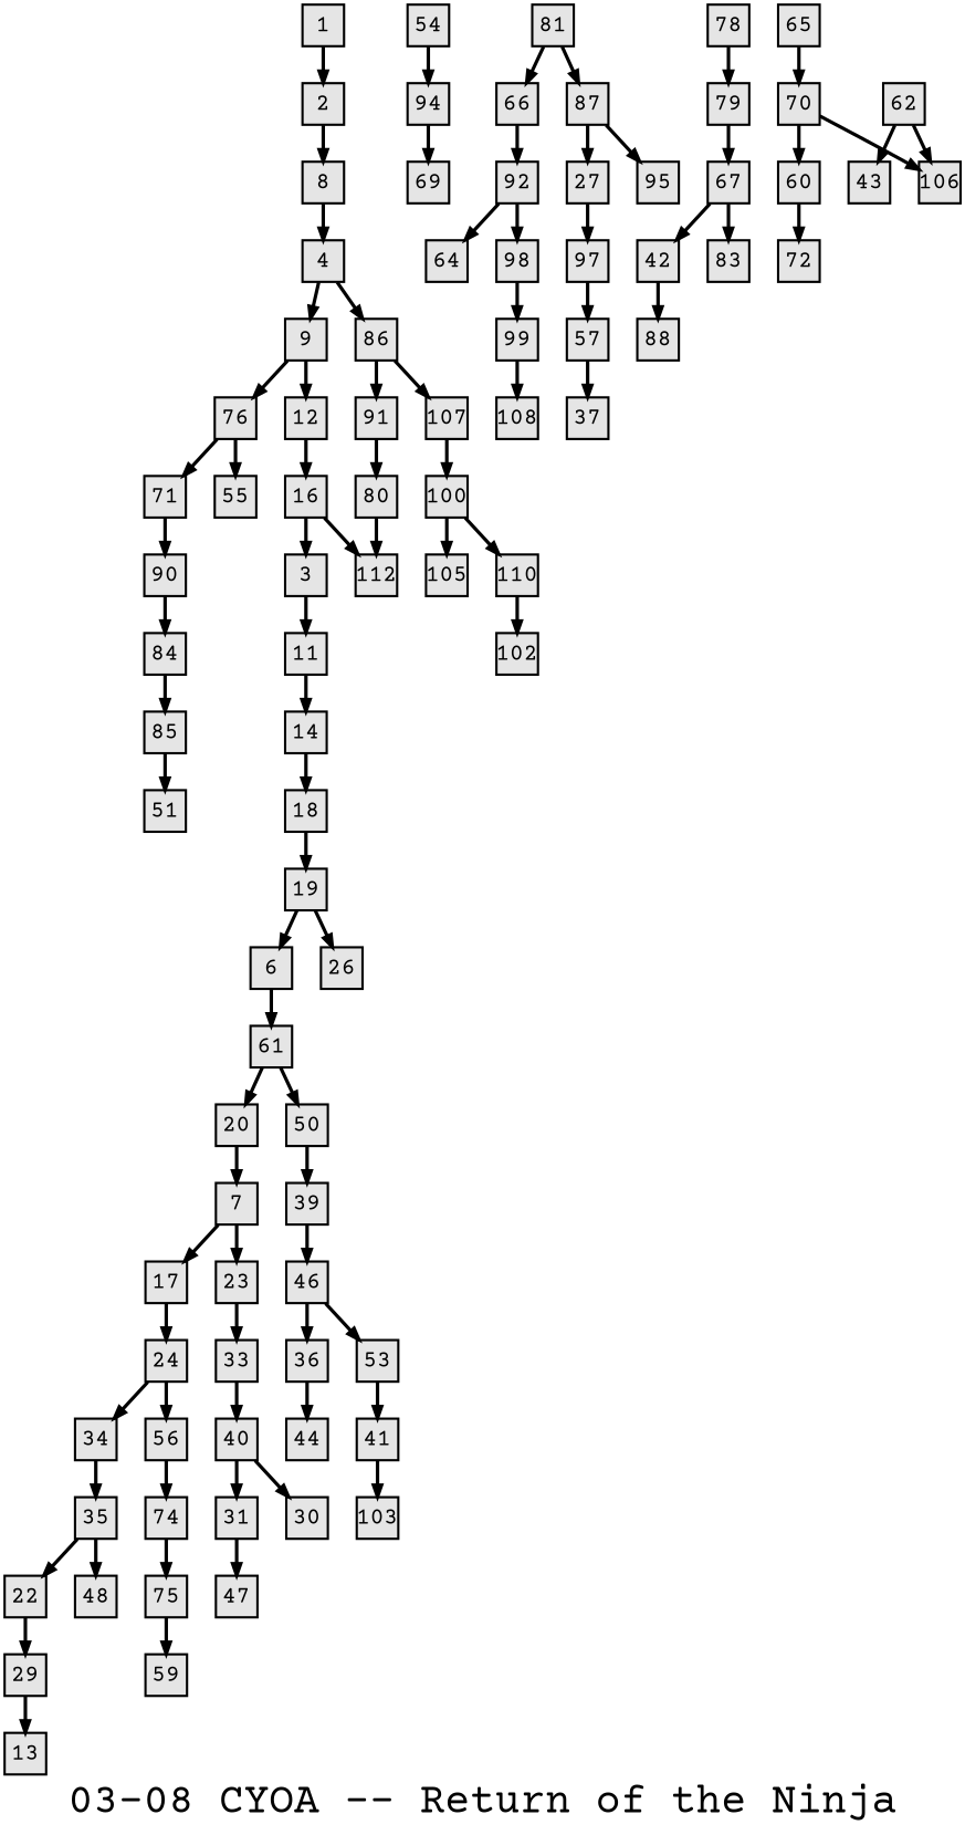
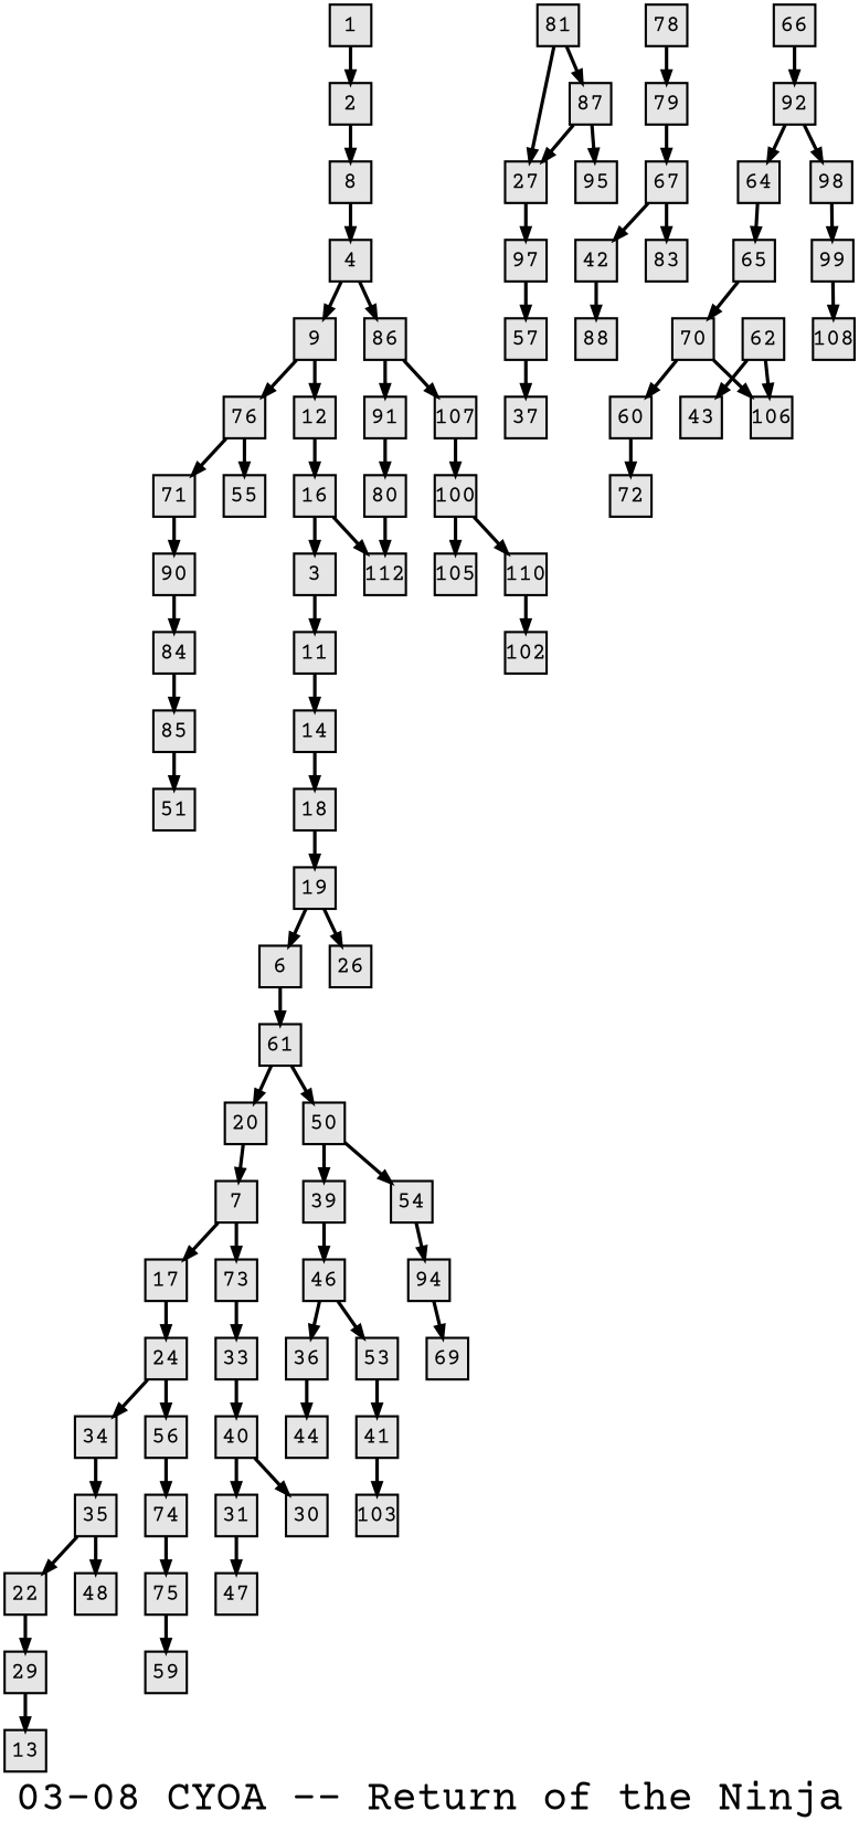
  digraph {
    fontname="Courier Prime"
    fontsize=36
    label="03-08 CYOA -- Return of the Ninja"
    nodesep=0.35
    ordering=out
    rankdir=TB
    ranksep=0.45
    node [fillcolor=grey90 fixedsize=true fontname="Courier Prime" fontsize=20 labelfloat=true margin="0,0" penwidth=2 regular=true shape=rect style=filled]
    edge [fontname="Courier Prime" fontsize=12 labelfloat=true penwidth=3]
    1
    2
    8
    4
    9
    86
    3
    11
    14
    18
    76
    12
    91
    107
    71
    55
    16
    80
    100
    6
    61
    20
    50
    7
    39
    54
    17
-   23
+   23 [label=73]
    24
    33
    34
    56
    40
    90
    112
    19
    26
    35
    74
    22
    29
    13
    31
    30
    48
    75
    27
    97
    57
    37
    47
    36
    44
    46
    53
    41
    103
    42
    88
    94
    69
    59
    60
    72
    62
    43
    106
    64
    65
    70
    66
    92
    98
    99
    67
    83
    78
    79
    84
    85
    81
    87
    95
    51
    105
    110
    108
    102
    1 -> 2
    2 -> 8
    8 -> 4
    4 -> 9
    4 -> 86
    9 -> 76
    9 -> 12
    86 -> 91
    86 -> 107
    3 -> 11
    11 -> 14
    14 -> 18
    18 -> 19
    76 -> 71
    76 -> 55
    12 -> 16
    91 -> 80
    107 -> 100
    71 -> 90
    16 -> 3
    16 -> 112
    80 -> 112
    100 -> 105
    100 -> 110
    6 -> 61
    61 -> 20
    61 -> 50
    20 -> 7
    50 -> 39
+   50 -> 54
    7 -> 17
    7 -> 23
    39 -> 46
    54 -> 94
    17 -> 24
    23 -> 33
    24 -> 34
    24 -> 56
    33 -> 40
    34 -> 35
    56 -> 74
    40 -> 31
    40 -> 30
    90 -> 84
    19 -> 6
    19 -> 26
    35 -> 22
    35 -> 48
    74 -> 75
    22 -> 29
    29 -> 13
    31 -> 47
    75 -> 59
    27 -> 97
    97 -> 57
    57 -> 37
    36 -> 44
    46 -> 36
    46 -> 53
    53 -> 41
    41 -> 103
    42 -> 88
    94 -> 69
    60 -> 72
    62 -> 43
    62 -> 106
+   64 -> 65
    65 -> 70
    70 -> 60
    70 -> 106
    66 -> 92
    92 -> 64
    92 -> 98
    98 -> 99
    99 -> 108
    67 -> 42
    67 -> 83
    78 -> 79
    79 -> 67
    84 -> 85
    85 -> 51
-   81 -> 66
+   81 -> 27
    81 -> 87
    87 -> 27
    87 -> 95
    110 -> 102
  }
